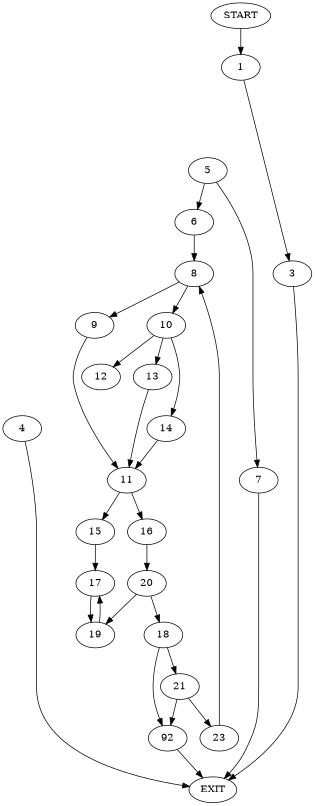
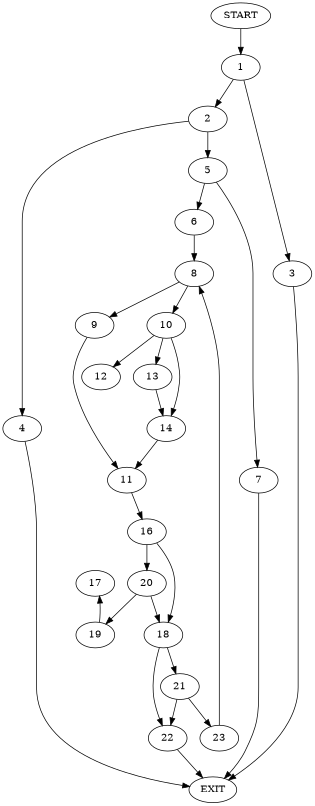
  digraph {
    n1 [label=START]
    1
+   2
    3
    n5 [label=EXIT]
    4
    5
    6
    7
    8
    9
    10
    11
    12
    13
    14
-   15
    16
    17
    18
    20
    19
    21
-   22 [label=92]
+   22
    23
    n1 -> 1
+   1 -> 2
    1 -> 3
+   2 -> 4
+   2 -> 5
    3 -> n5
    4 -> n5
    5 -> 6
    5 -> 7
    6 -> 8
    7 -> n5
    8 -> 9
    8 -> 10
    9 -> 11
    10 -> 12
    10 -> 13
    10 -> 14
-   11 -> 15
    11 -> 16
-   13 -> 11
+   13 -> 14
    14 -> 11
-   15 -> 17
+   16 -> 18
    16 -> 20
-   17 -> 19
    18 -> 21
    18 -> 22
    20 -> 18
    20 -> 19
    19 -> 17
    21 -> 22
    21 -> 23
    22 -> n5
    23 -> 8
  }
